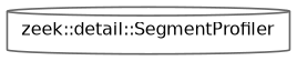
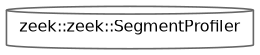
  digraph {
    rankdir=TB
-   n1 [color=gray40 fillcolor=white fontname=Helvetica fontsize=10 height=0.2 label="zeek::detail::SegmentProfiler" shape=cylinder style=filled width=0.4]
+   n1 [color=gray40 fillcolor=white fontname=Helvetica fontsize=10 height=0.2 label="zeek::zeek::SegmentProfiler" shape=cylinder style=filled width=0.4]
  }
